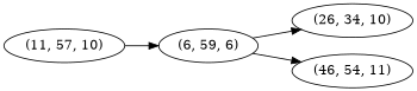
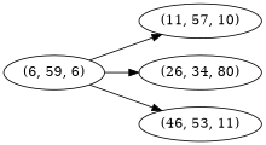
  digraph {
    rankdir=LR
    n1 [label="(11, 57, 10)"]
    "(6, 59, 6)"
-   "(26, 34, 10)"
-   "(46, 54, 11)"
-   n1 -> "(6, 59, 6)"
+   "(26, 34, 10)" [label="(26, 34, 80)"]
+   "(46, 54, 11)" [label="(46, 53, 11)"]
+   "(6, 59, 6)" -> n1
    "(6, 59, 6)" -> "(26, 34, 10)"
    "(6, 59, 6)" -> "(46, 54, 11)"
  }
